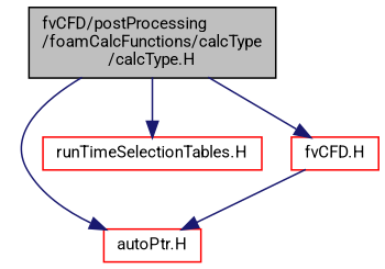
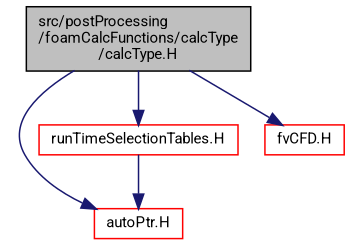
  digraph {
    fontname=Roboto
    node [color=red fontname=Roboto fontsize=10 shape=record]
    edge [color=midnightblue fontname=Roboto fontsize=10 labelfontname=FreeSans labelfontsize=10 style=solid]
-   n1 [color=black fillcolor=grey75 fontcolor=black height=0.2 label="fvCFD/postProcessing\l/foamCalcFunctions/calcType\l/calcType.H" style=filled width=0.4]
+   n1 [color=black fillcolor=grey75 fontcolor=black height=0.2 label="src/postProcessing\l/foamCalcFunctions/calcType\l/calcType.H" style=filled width=0.4]
    n2 [height=0.2 label="autoPtr.H" width=0.4]
    n3 [height=0.2 label="runTimeSelectionTables.H" width=0.4]
    n4 [height=0.2 label="fvCFD.H" width=0.4]
    n1 -> n2
    n1 -> n3
    n1 -> n4
-   n4 -> n2
+   n3 -> n2
  }
